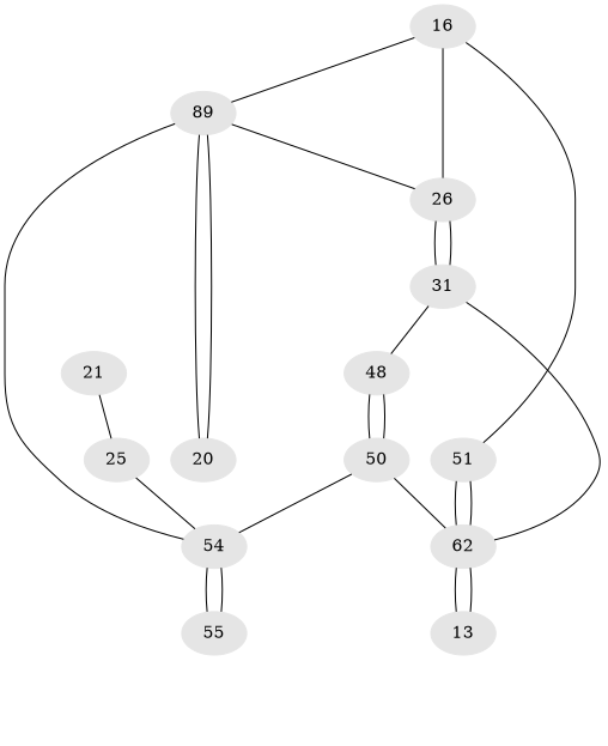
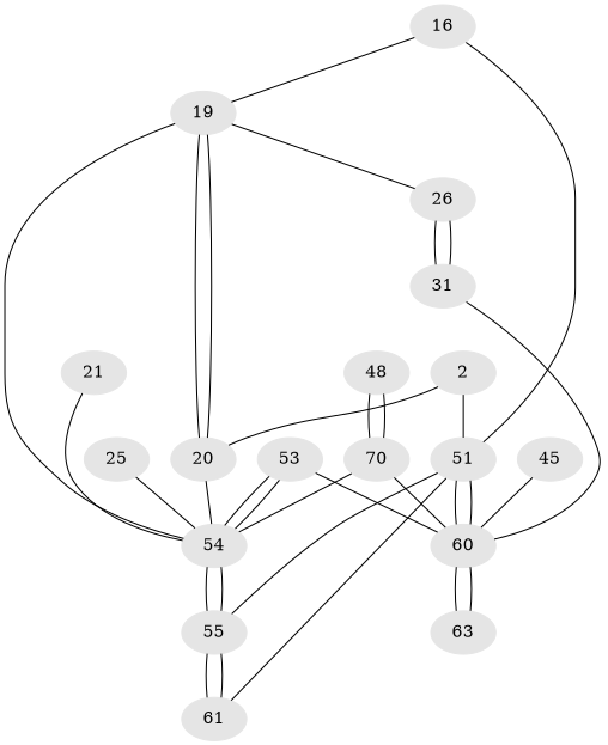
  graph {
    node [color=gray90 style=filled]
    20 [super="+12+6"]
+   2
    51 [super="+17+40+7"]
    54 [super="+42+41+47+35"]
-   62 [super="+56+52+44+60"]
+   62 [super="+56+52+44+60" label=60]
    55 [super="+49+43"]
+   61
    16 [super="+9"]
-   19 [super="+18" label=89]
+   19 [super="+18"]
    26 [super="+22"]
    31
    21 [super="+14+15+13"]
    25 [super="+24"]
    48 [super="+37+36"]
-   50 [super="+46+38"]
-   63 [label=13]
+   50 [super="+46+38" label=70]
+   63
+   45
+   53
+   20 -- 54
+   2 -- 20
+   2 -- 51 [weight=3]
    51 -- 62 [weight=3]
    51 -- 62
+   51 -- 55
+   51 -- 61
    54 -- 55 [weight=4]
    54 -- 55
    62 -- 63 [weight=3]
    62 -- 63
+   55 -- 61
+   55 -- 61
    16 -- 51 [weight=2]
    16 -- 19
-   16 -- 26 [weight=2]
    19 -- 20 [weight=2]
    19 -- 20
    19 -- 54
    19 -- 26
    26 -- 31
    26 -- 31
    31 -- 62
-   31 -- 48
-   21 -- 25 [weight=2]
+   21 -- 54 [weight=2]
    25 -- 54 [weight=3]
    48 -- 50 [weight=2]
    48 -- 50
    50 -- 54 [weight=2]
    50 -- 62
+   45 -- 62
+   53 -- 54 [weight=2]
+   53 -- 54
+   53 -- 62
  }
